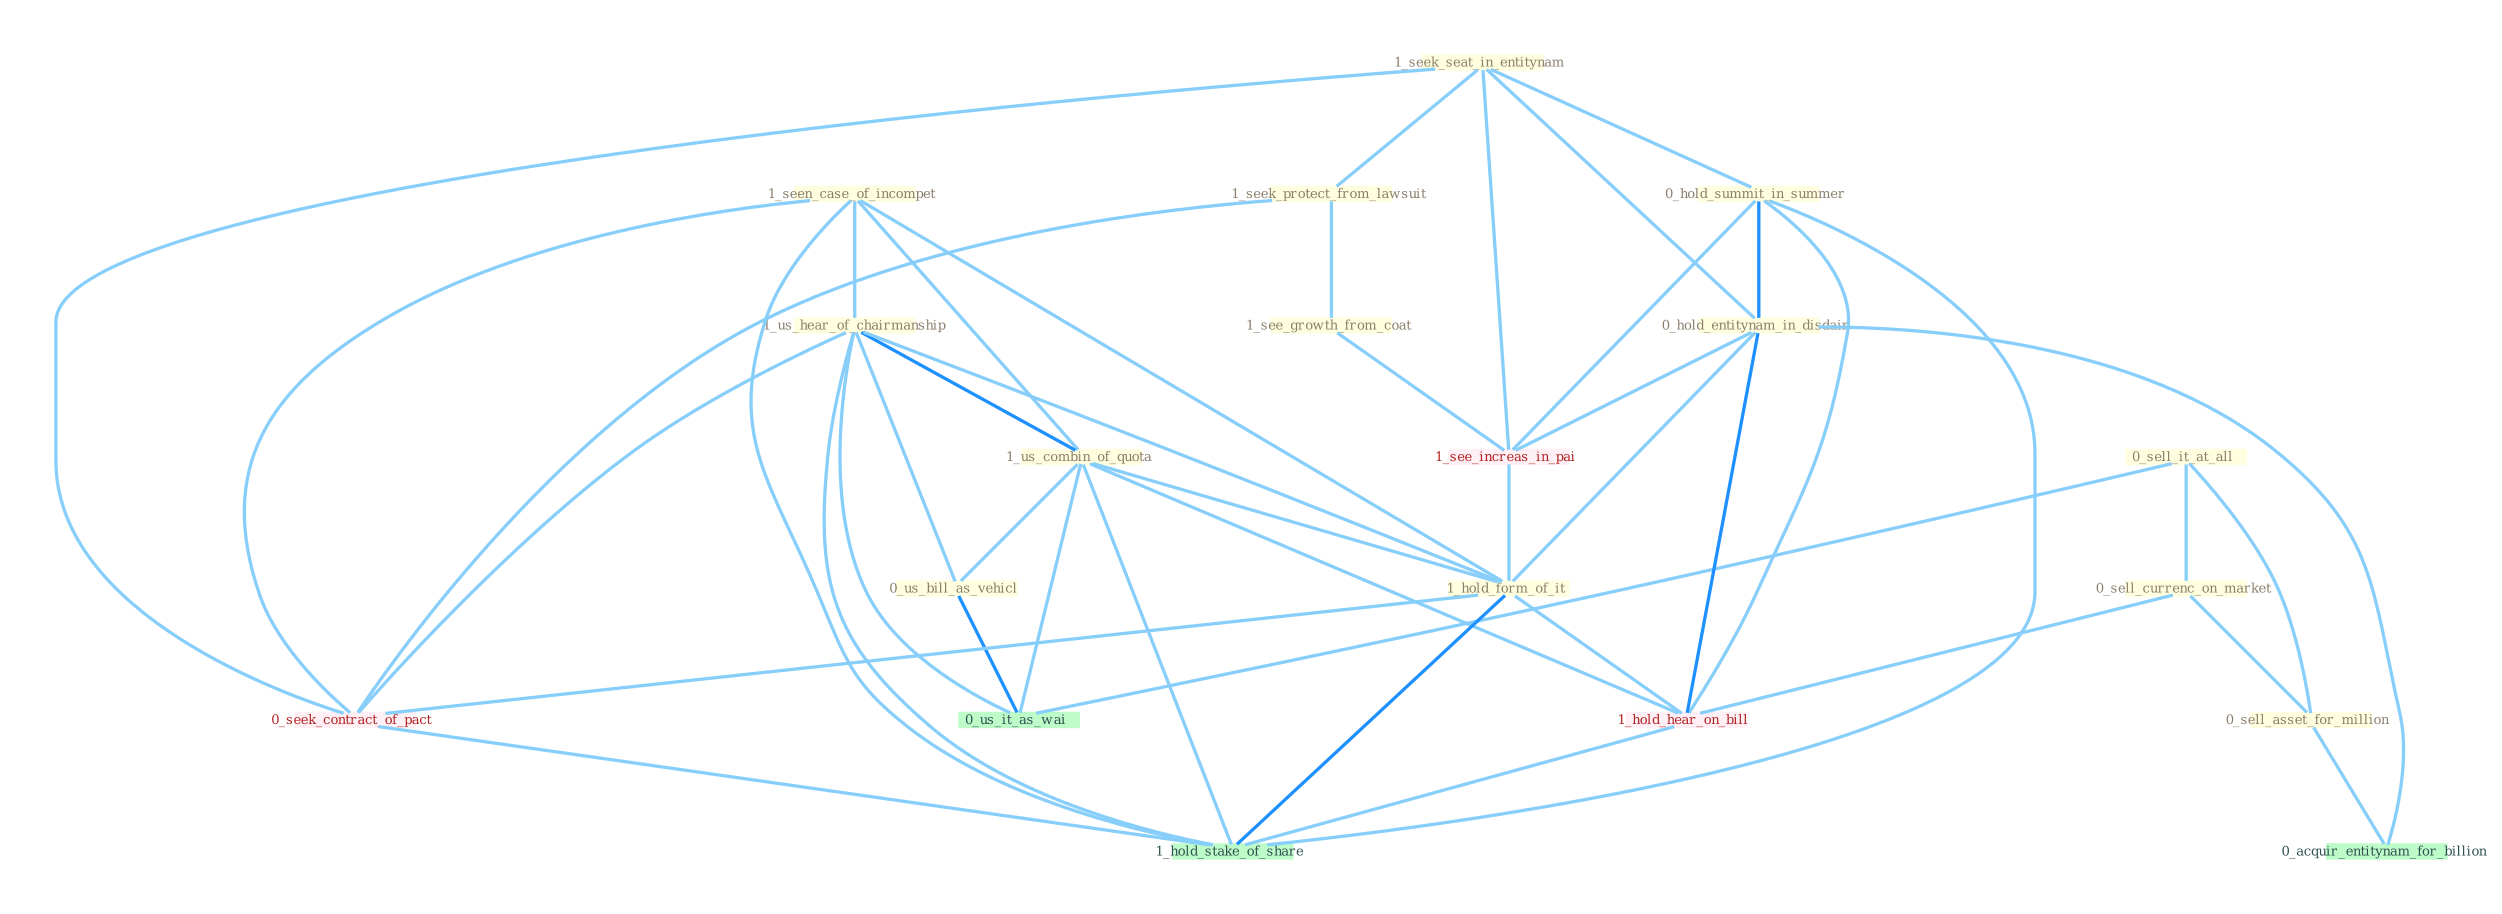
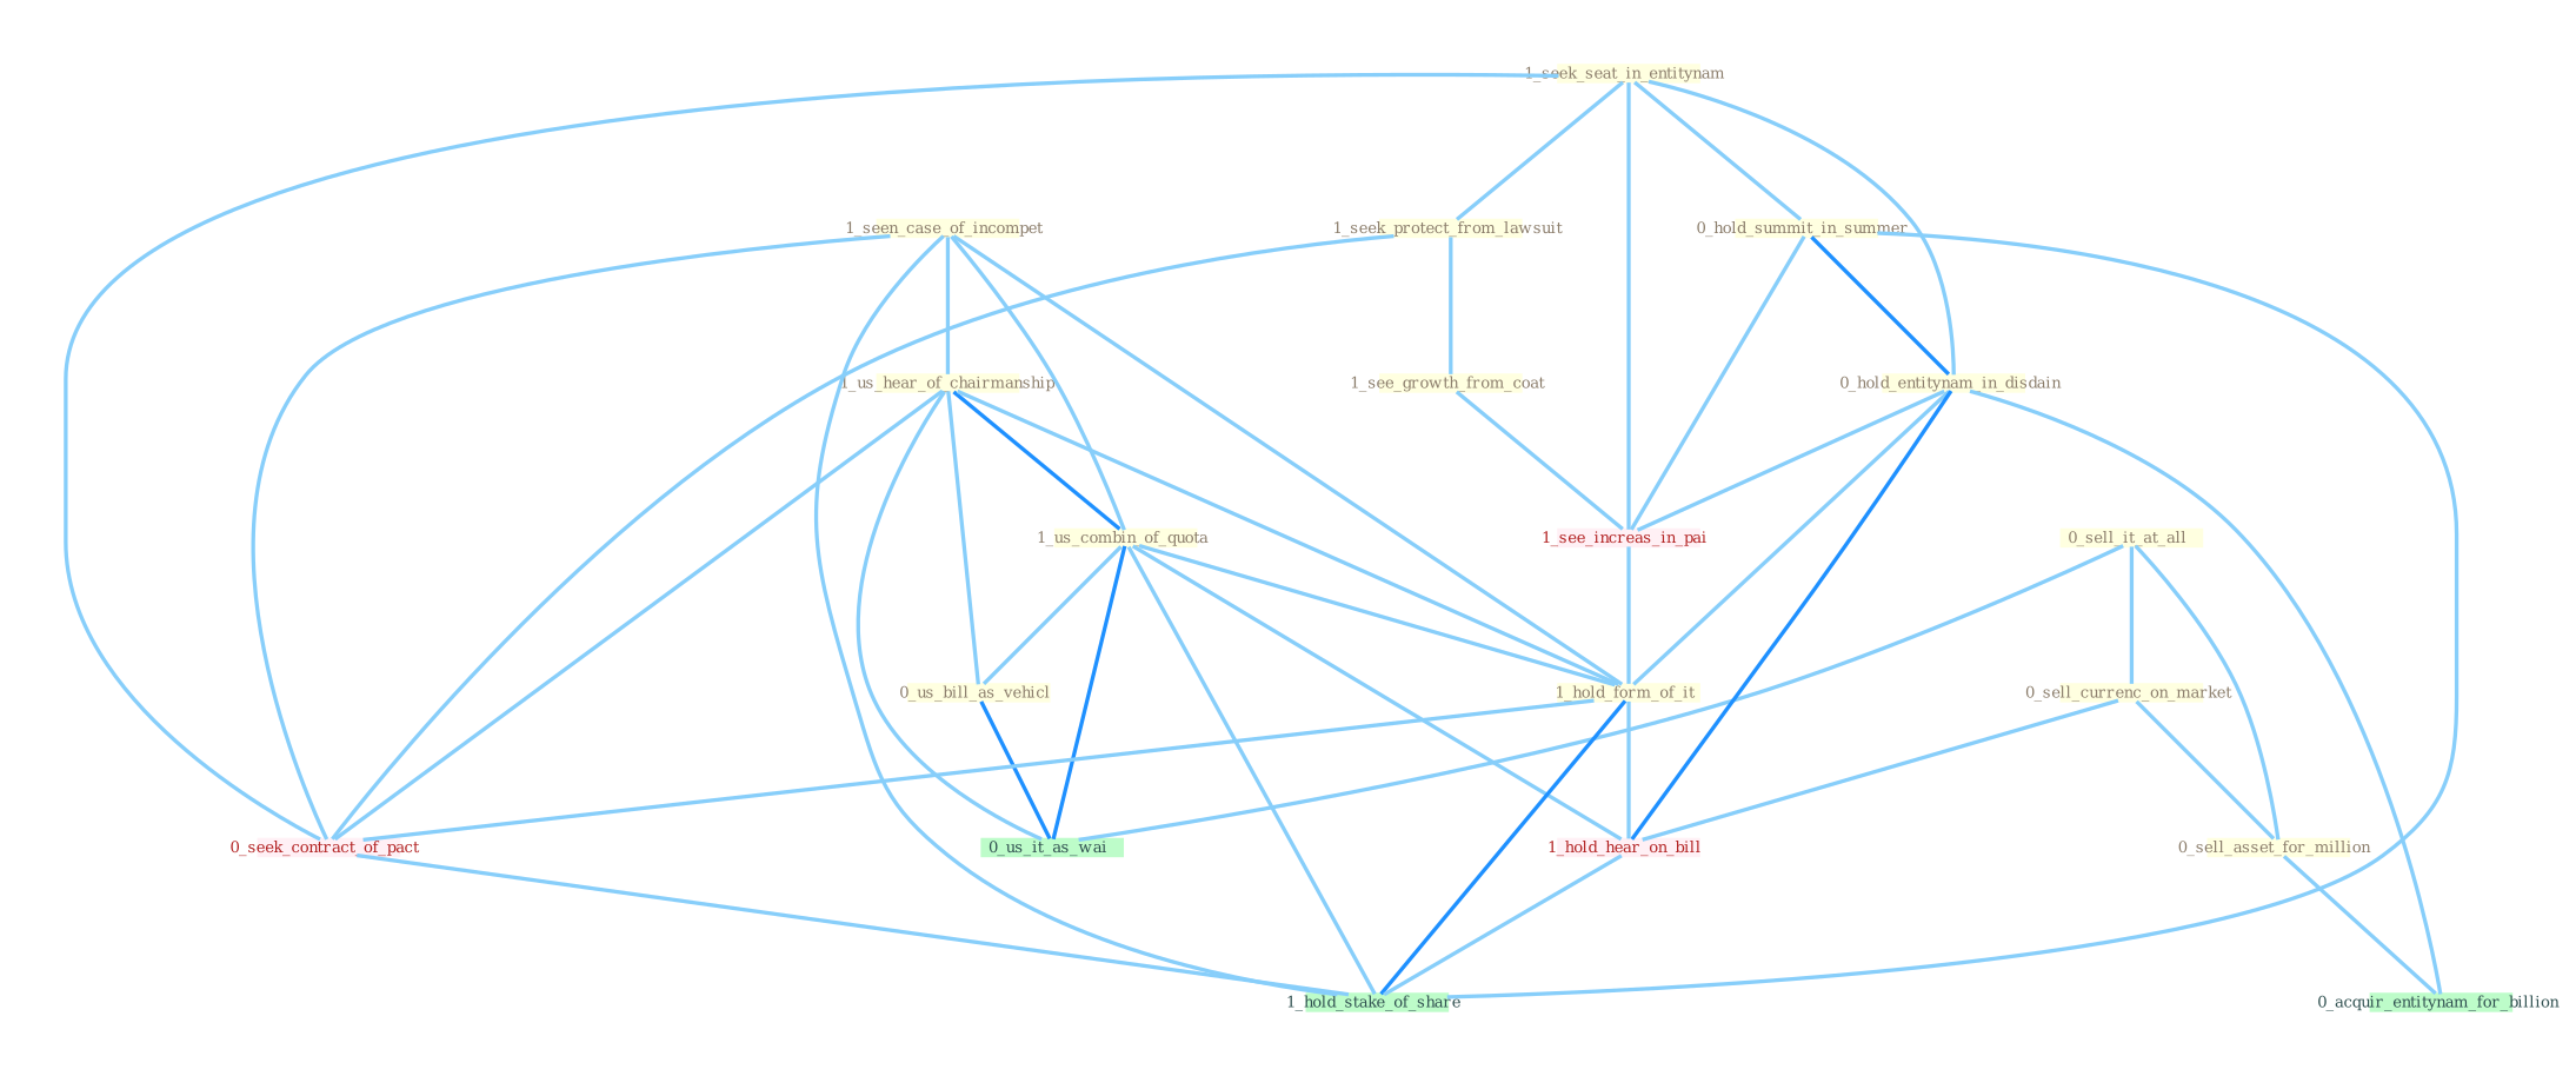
  graph {
    node [color="#ffffe0" fixedsize=true fontcolor="#8b7d6b" fontsize=4 shape=polygon style=filled]
    edge [color="#87cefa" w=1]
    "1_seek_seat_in_entitynam " [height=.06 width=.5]
    "0_hold_summit_in_summer " [height=.06 width=.5]
    "0_sell_it_at_all " [height=.06 width=.5]
    "1_seek_protect_from_lawsuit " [height=.06 width=.5]
    "1_seen_case_of_incompet " [height=.06 width=.5]
    "0_sell_currenc_on_market " [height=.06 width=.5]
    n7 [height=.06 label="1_us_hear_of_chairmanship" width=.5]
    "1_us_combin_of_quota " [height=.06 width=.5]
    "1_see_growth_from_coat " [height=.06 width=.5]
    "0_us_bill_as_vehicl " [height=.06 width=.5]
    "0_sell_asset_for_million " [height=.06 width=.5]
    "0_hold_entitynam_in_disdain " [height=.06 width=.5]
    "1_hold_form_of_it " [height=.06 width=.5]
    "0_seek_contract_of_pact " [color="#fff0f5" fontcolor="#b22222" height=.06 width=.5]
    "1_see_increas_in_pai " [color="#fff0f5" fontcolor="#b22222" height=.06 width=.5]
    "1_hold_hear_on_bill " [color="#fff0f5" fontcolor="#b22222" height=.06 width=.5]
    "1_hold_stake_of_share " [color="#BDFCC9" fontcolor="#2f4f4f" height=.06 width=.5]
    "0_us_it_as_wai " [color="#BDFCC9" fontcolor="#2f4f4f" height=.06 width=.5]
    "0_acquir_entitynam_for_billion " [color="#BDFCC9" fontcolor="#2f4f4f" height=.06 width=.5]
    subgraph sub_1 {
      "1_seek_seat_in_entitynam "
      "0_hold_summit_in_summer "
      "0_sell_it_at_all "
      "1_seek_protect_from_lawsuit "
      "1_seen_case_of_incompet "
      "0_sell_currenc_on_market "
      n7
      "1_us_combin_of_quota "
      "1_see_growth_from_coat "
      "0_us_bill_as_vehicl "
      "0_sell_asset_for_million "
      "0_hold_entitynam_in_disdain "
      "1_hold_form_of_it "
    }
    subgraph sub_2 {
      "0_seek_contract_of_pact "
      "1_see_increas_in_pai "
      "1_hold_hear_on_bill "
    }
    "1_seek_seat_in_entitynam " -- "0_hold_summit_in_summer "
    "1_seek_seat_in_entitynam " -- "1_seek_protect_from_lawsuit "
    "1_seek_seat_in_entitynam " -- "0_hold_entitynam_in_disdain "
    "1_seek_seat_in_entitynam " -- "0_seek_contract_of_pact "
    "1_seek_seat_in_entitynam " -- "1_see_increas_in_pai "
    "0_hold_summit_in_summer " -- "0_hold_entitynam_in_disdain " [color="#1e90ff" w=2]
    "0_hold_summit_in_summer " -- "1_see_increas_in_pai "
-   "0_hold_summit_in_summer " -- "1_hold_hear_on_bill "
    "0_hold_summit_in_summer " -- "1_hold_stake_of_share "
    "0_sell_it_at_all " -- "0_sell_currenc_on_market "
    "0_sell_it_at_all " -- "0_sell_asset_for_million "
    "0_sell_it_at_all " -- "0_us_it_as_wai "
    "1_seek_protect_from_lawsuit " -- "1_see_growth_from_coat "
    "1_seek_protect_from_lawsuit " -- "0_seek_contract_of_pact "
    "1_seen_case_of_incompet " -- n7
    "1_seen_case_of_incompet " -- "1_us_combin_of_quota "
    "1_seen_case_of_incompet " -- "1_hold_form_of_it "
    "1_seen_case_of_incompet " -- "0_seek_contract_of_pact "
    "1_seen_case_of_incompet " -- "1_hold_stake_of_share "
    "0_sell_currenc_on_market " -- "0_sell_asset_for_million "
    "0_sell_currenc_on_market " -- "1_hold_hear_on_bill "
    n7 -- "1_us_combin_of_quota " [color="#1e90ff" w=2]
    n7 -- "0_us_bill_as_vehicl "
    n7 -- "1_hold_form_of_it "
    n7 -- "0_seek_contract_of_pact "
-   n7 -- "1_hold_stake_of_share "
    n7 -- "0_us_it_as_wai "
    "1_us_combin_of_quota " -- "0_us_bill_as_vehicl "
    "1_us_combin_of_quota " -- "1_hold_form_of_it "
    "1_us_combin_of_quota " -- "1_hold_hear_on_bill "
    "1_us_combin_of_quota " -- "1_hold_stake_of_share "
-   "1_us_combin_of_quota " -- "0_us_it_as_wai "
+   "1_us_combin_of_quota " -- "0_us_it_as_wai " [color="#1e90ff"]
    "1_see_growth_from_coat " -- "1_see_increas_in_pai "
    "0_us_bill_as_vehicl " -- "0_us_it_as_wai " [color="#1e90ff" w=2]
    "0_sell_asset_for_million " -- "0_acquir_entitynam_for_billion "
    "0_hold_entitynam_in_disdain " -- "1_hold_form_of_it "
    "0_hold_entitynam_in_disdain " -- "1_see_increas_in_pai "
    "0_hold_entitynam_in_disdain " -- "1_hold_hear_on_bill " [color="#1e90ff"]
    "0_hold_entitynam_in_disdain " -- "0_acquir_entitynam_for_billion "
    "1_hold_form_of_it " -- "0_seek_contract_of_pact "
    "1_hold_form_of_it " -- "1_hold_hear_on_bill "
    "1_hold_form_of_it " -- "1_hold_stake_of_share " [color="#1e90ff" w=2]
    "0_seek_contract_of_pact " -- "1_hold_stake_of_share "
    "1_see_increas_in_pai " -- "1_hold_form_of_it "
    "1_hold_hear_on_bill " -- "1_hold_stake_of_share "
  }
